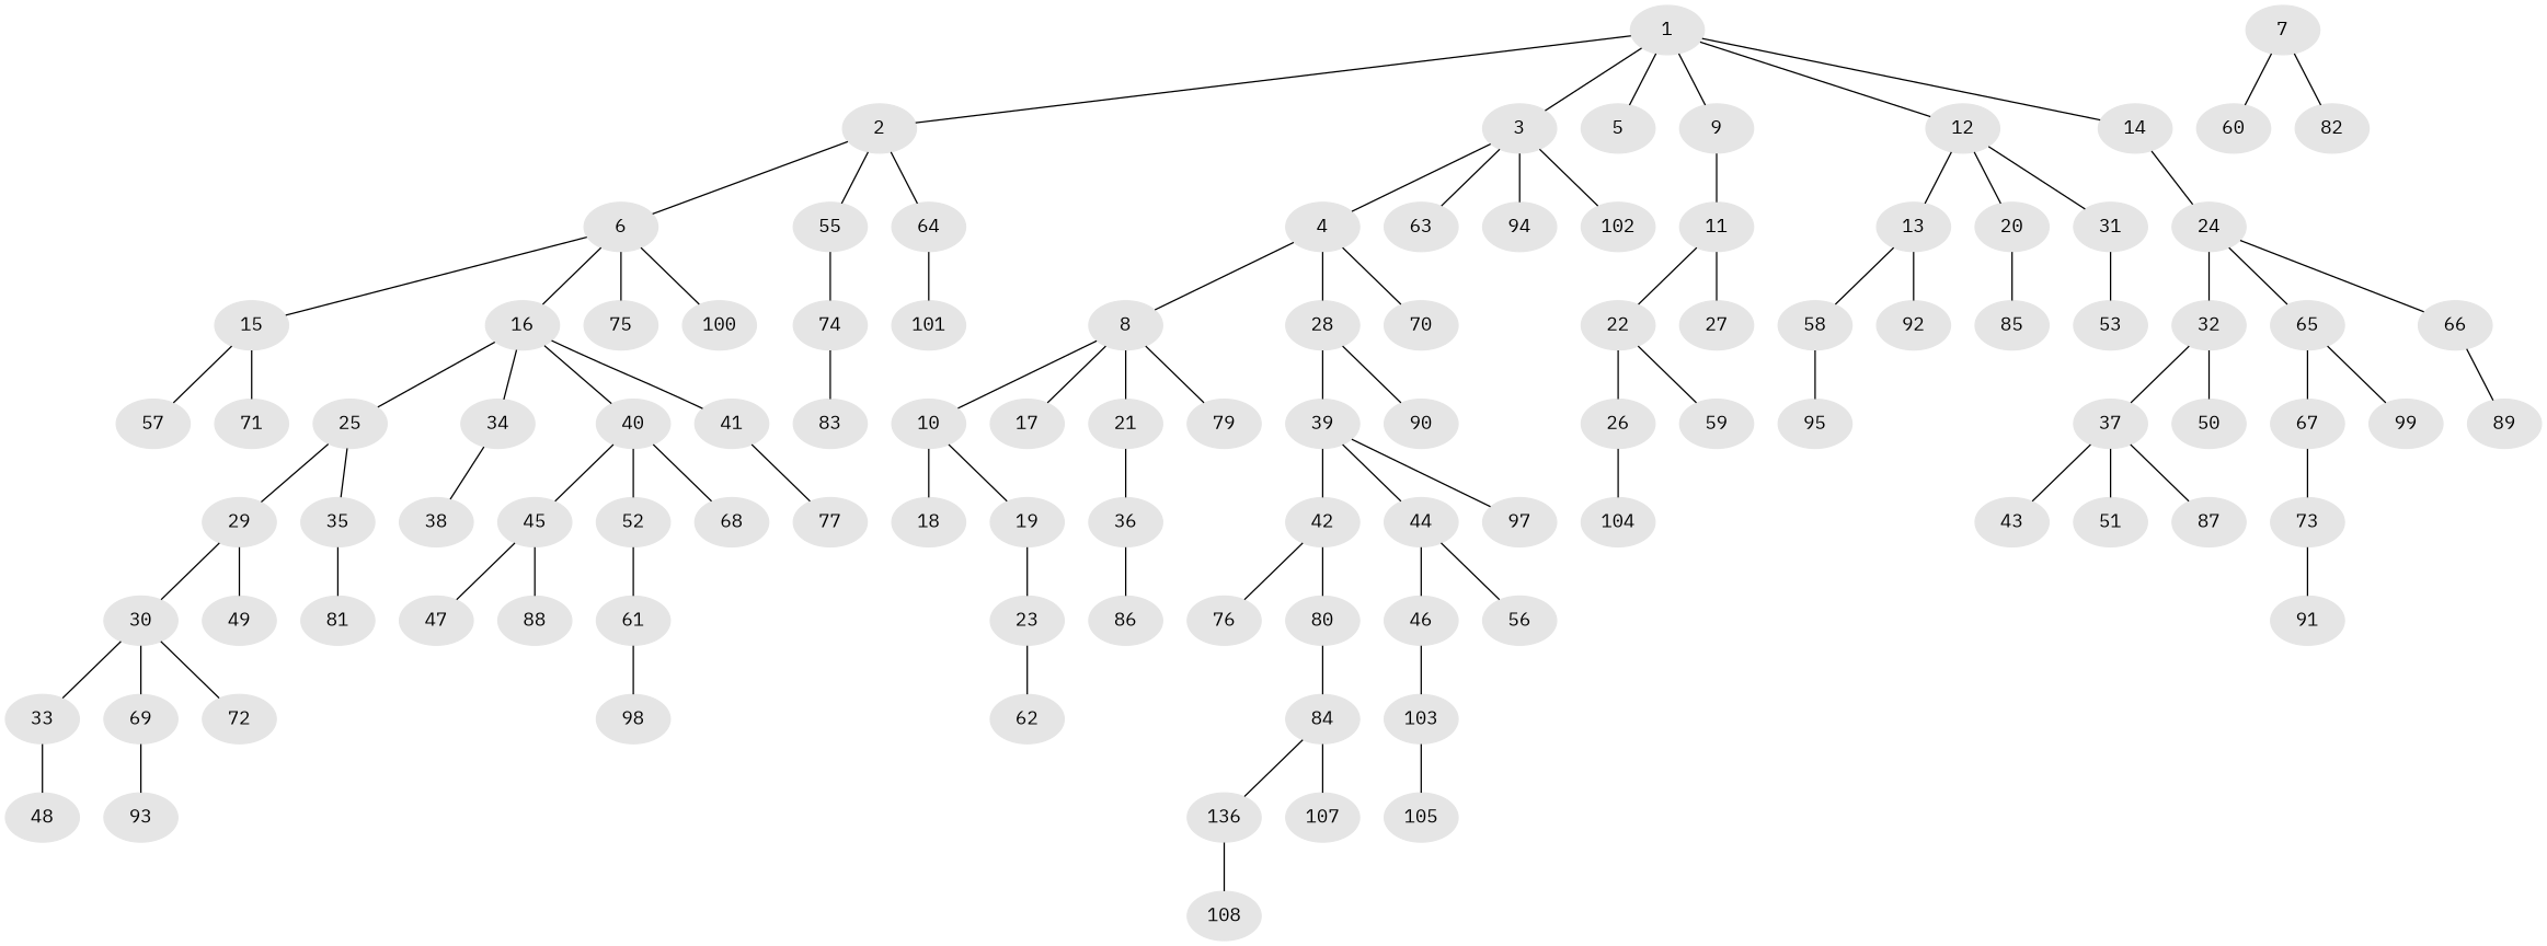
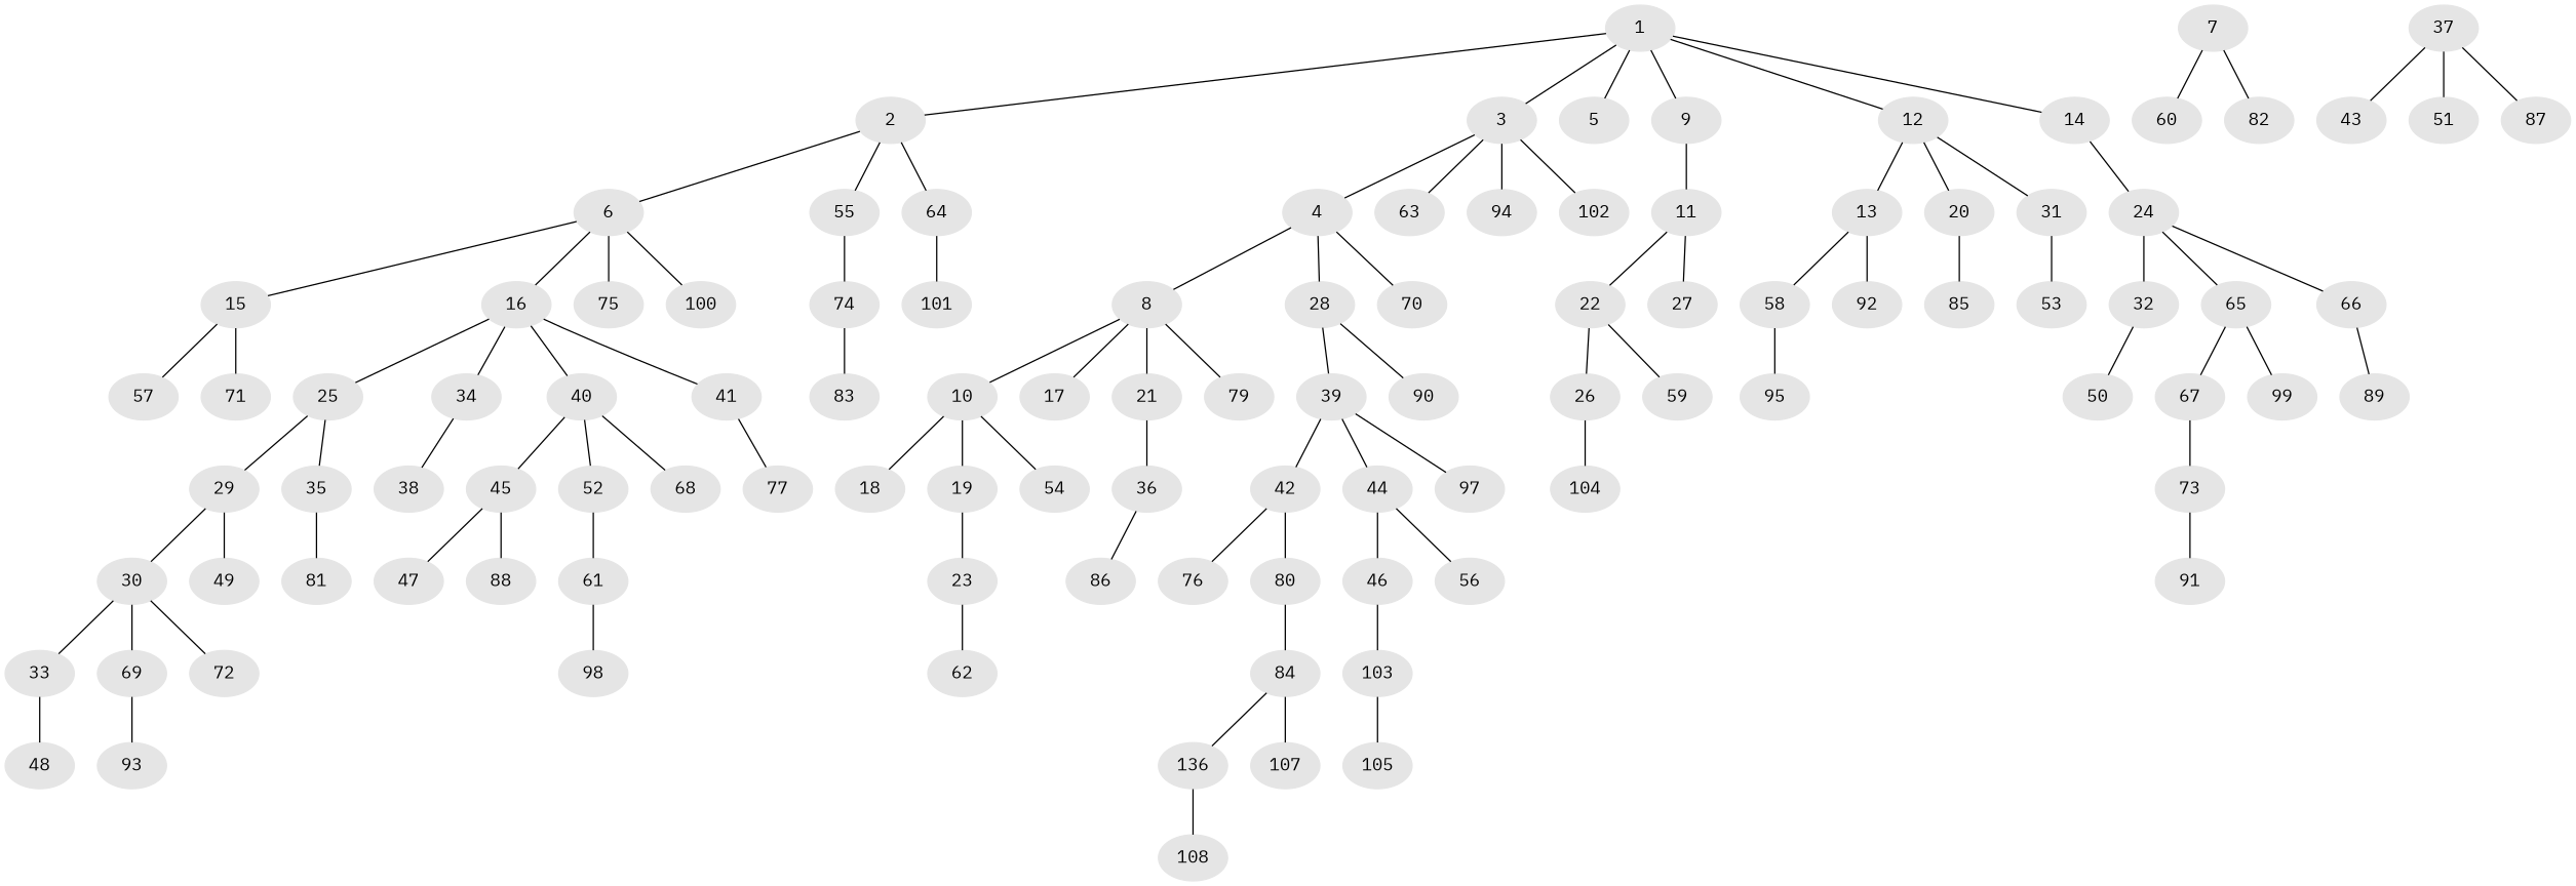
  graph {
    fontname="IBM Plex Mono"
    node [color=gray90 fontname="IBM Plex Mono" style=filled]
    edge [fontname="IBM Plex Mono"]
    1
    2
    3
    5
    9
    12
    14
    6
    55
    64
    4
    63
    94
    102
    11
    13
    20
    31
    24
    15
    16
    75
    100
    74
    101
    8
    28
    70
    7
    60
    82
    10
    17
    21
    79
    39
    90
    57
    71
    25
    34
    40
    41
    18
    19
+   54
    36
    22
    27
    23
    26
    59
    58
    92
    85
    53
    95
    32
    65
    66
    29
    35
    38
    45
    52
    68
    77
    62
    86
    104
    37
    50
    67
    99
    89
    30
    49
    81
    42
    44
    97
    33
    69
    72
    48
    93
    43
    51
    87
    76
    80
    46
    56
    47
    88
    61
    84
    103
    105
    98
    83
    73
    91
    n104 [label=136]
    107
    108
    1 -- 2
    1 -- 3
    1 -- 5
    1 -- 9
    1 -- 12
    1 -- 14
    2 -- 6
    2 -- 55
    2 -- 64
    3 -- 4
    3 -- 63
    3 -- 94
    3 -- 102
    9 -- 11
    12 -- 13
    12 -- 20
    12 -- 31
    14 -- 24
    6 -- 15
    6 -- 16
    6 -- 75
    6 -- 100
    55 -- 74
    64 -- 101
    4 -- 8
    4 -- 28
    4 -- 70
    11 -- 22
    11 -- 27
    13 -- 58
    13 -- 92
    20 -- 85
    31 -- 53
    24 -- 32
    24 -- 65
    24 -- 66
    15 -- 57
    15 -- 71
    16 -- 25
    16 -- 34
    16 -- 40
    16 -- 41
    74 -- 83
    8 -- 10
    8 -- 17
    8 -- 21
    8 -- 79
    28 -- 39
    28 -- 90
    7 -- 60
    7 -- 82
    10 -- 18
    10 -- 19
+   10 -- 54
    21 -- 36
    39 -- 42
    39 -- 44
    39 -- 97
    25 -- 29
    25 -- 35
    34 -- 38
    40 -- 45
    40 -- 52
    40 -- 68
    41 -- 77
    19 -- 23
    36 -- 86
    22 -- 26
    22 -- 59
    23 -- 62
    26 -- 104
    58 -- 95
-   32 -- 37
    32 -- 50
    65 -- 67
    65 -- 99
    66 -- 89
    29 -- 30
    29 -- 49
    35 -- 81
    45 -- 47
    45 -- 88
    52 -- 61
    37 -- 43
    37 -- 51
    37 -- 87
    67 -- 73
    30 -- 33
    30 -- 69
    30 -- 72
    42 -- 76
    42 -- 80
    44 -- 46
    44 -- 56
    33 -- 48
    69 -- 93
    80 -- 84
    46 -- 103
    61 -- 98
    84 -- n104
    84 -- 107
    103 -- 105
    73 -- 91
    n104 -- 108
  }
